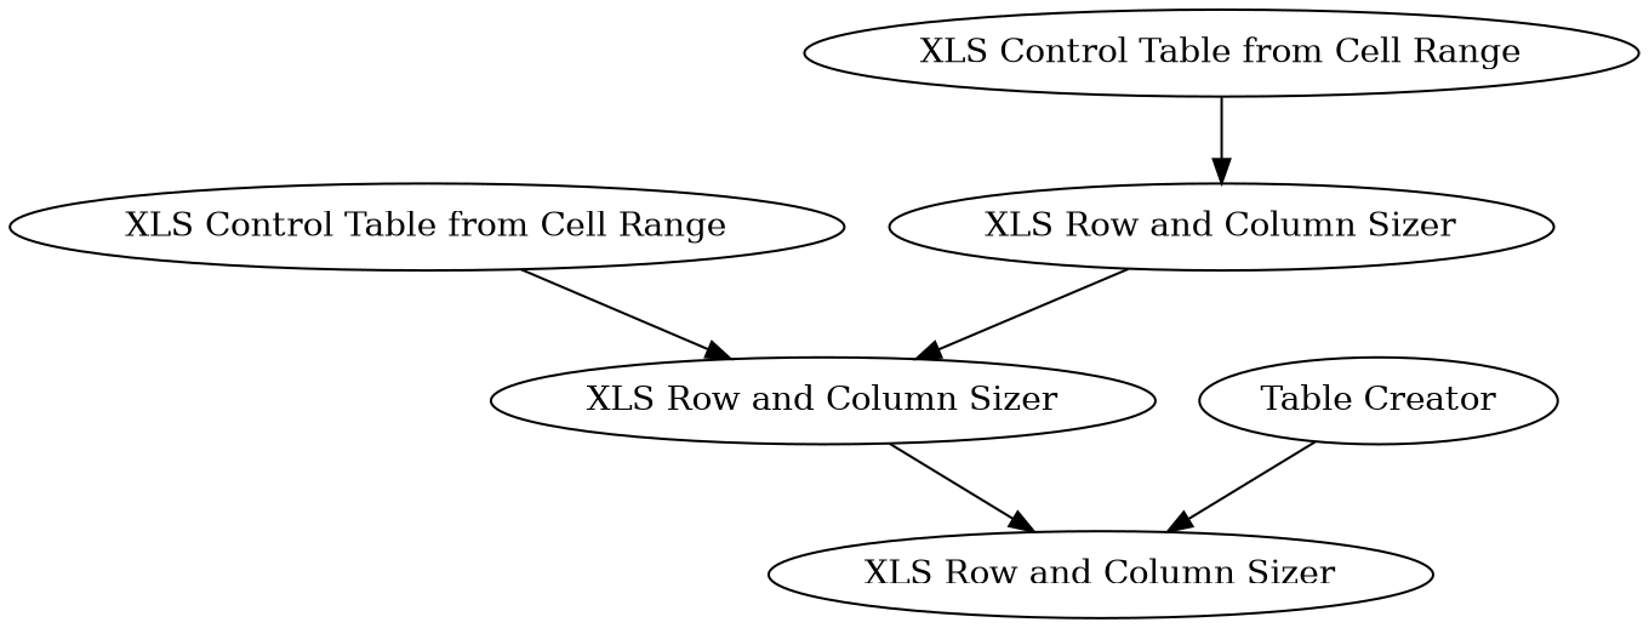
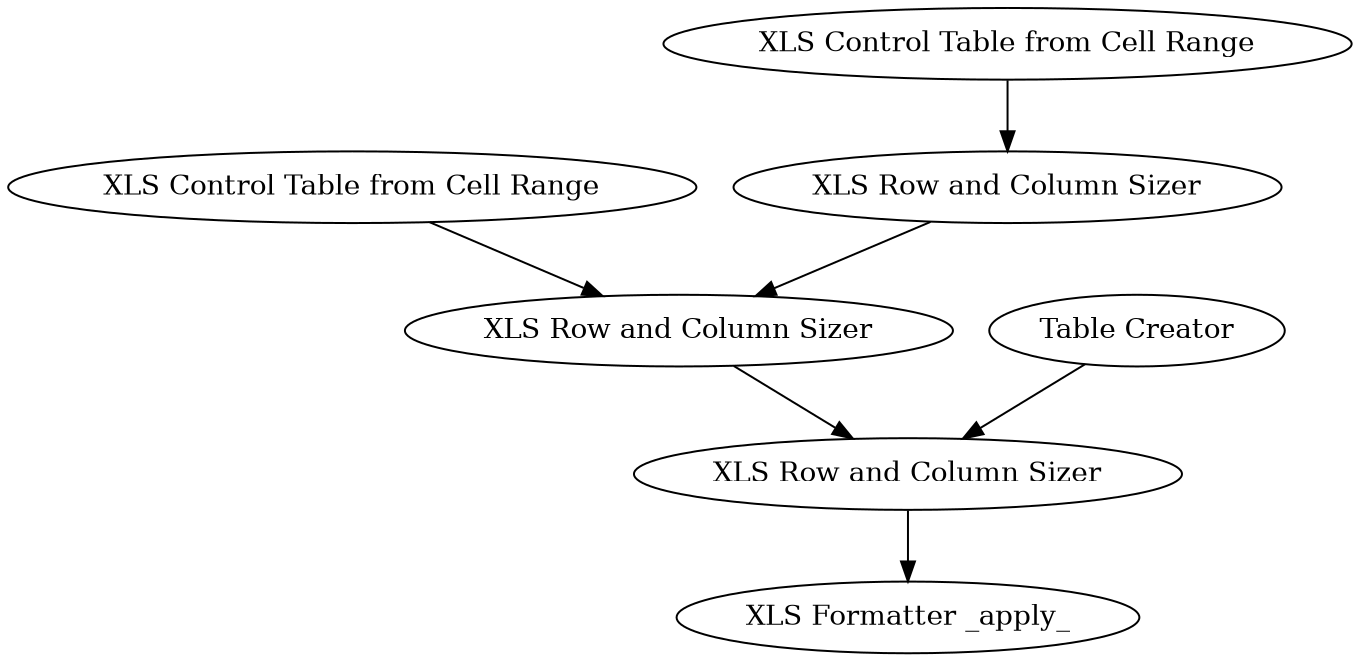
  digraph {
    rankdir=TB
+   n1 [label="XLS Formatter _apply_"]
    n2 [label="XLS Control Table from Cell Range"]
    n3 [label="XLS Row and Column Sizer"]
    n4 [label="XLS Row and Column Sizer"]
    n5 [label="XLS Row and Column Sizer"]
    n6 [label="XLS Control Table from Cell Range"]
    n7 [label="Table Creator"]
    n2 -> n3
    n3 -> n4
+   n4 -> n1
    n5 -> n3
    n6 -> n5
    n7 -> n4
  }
